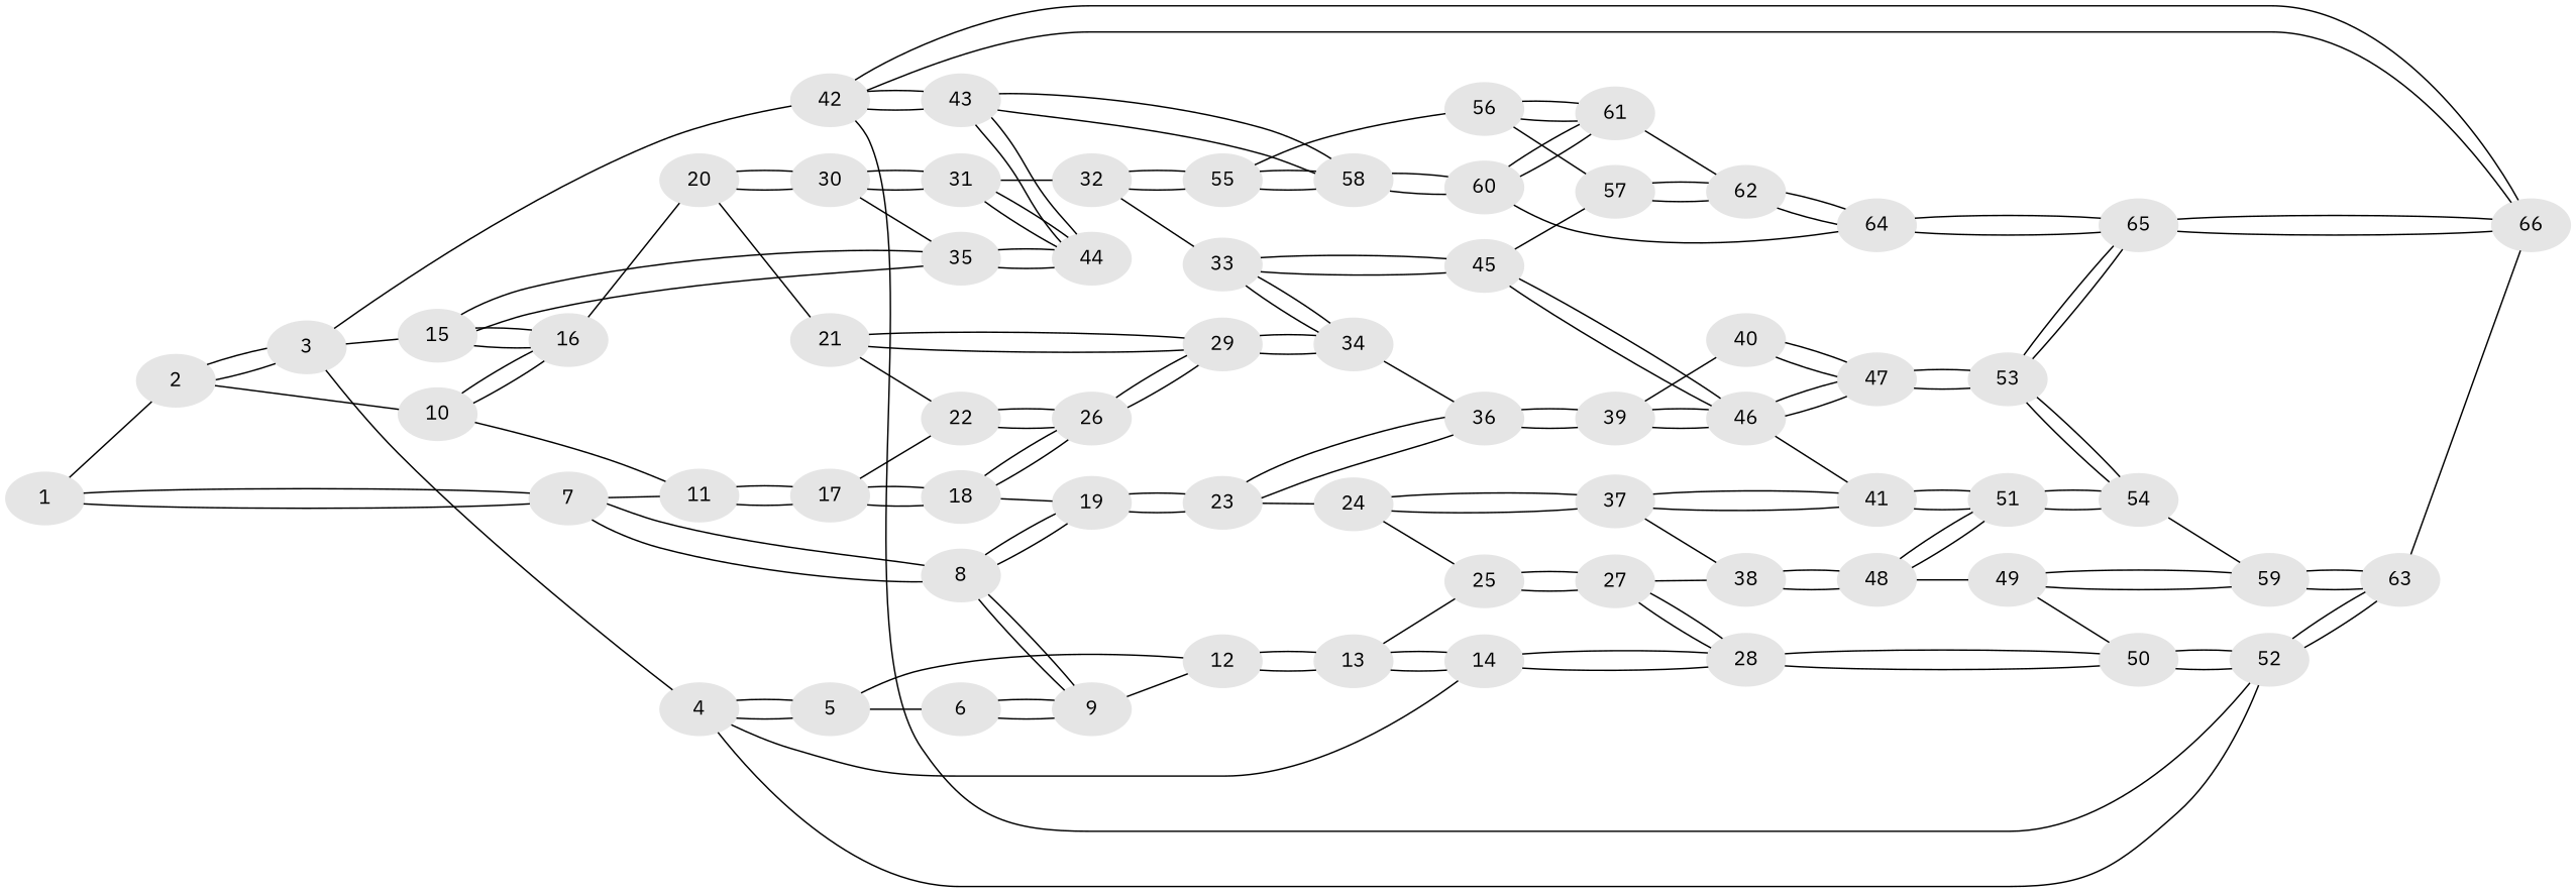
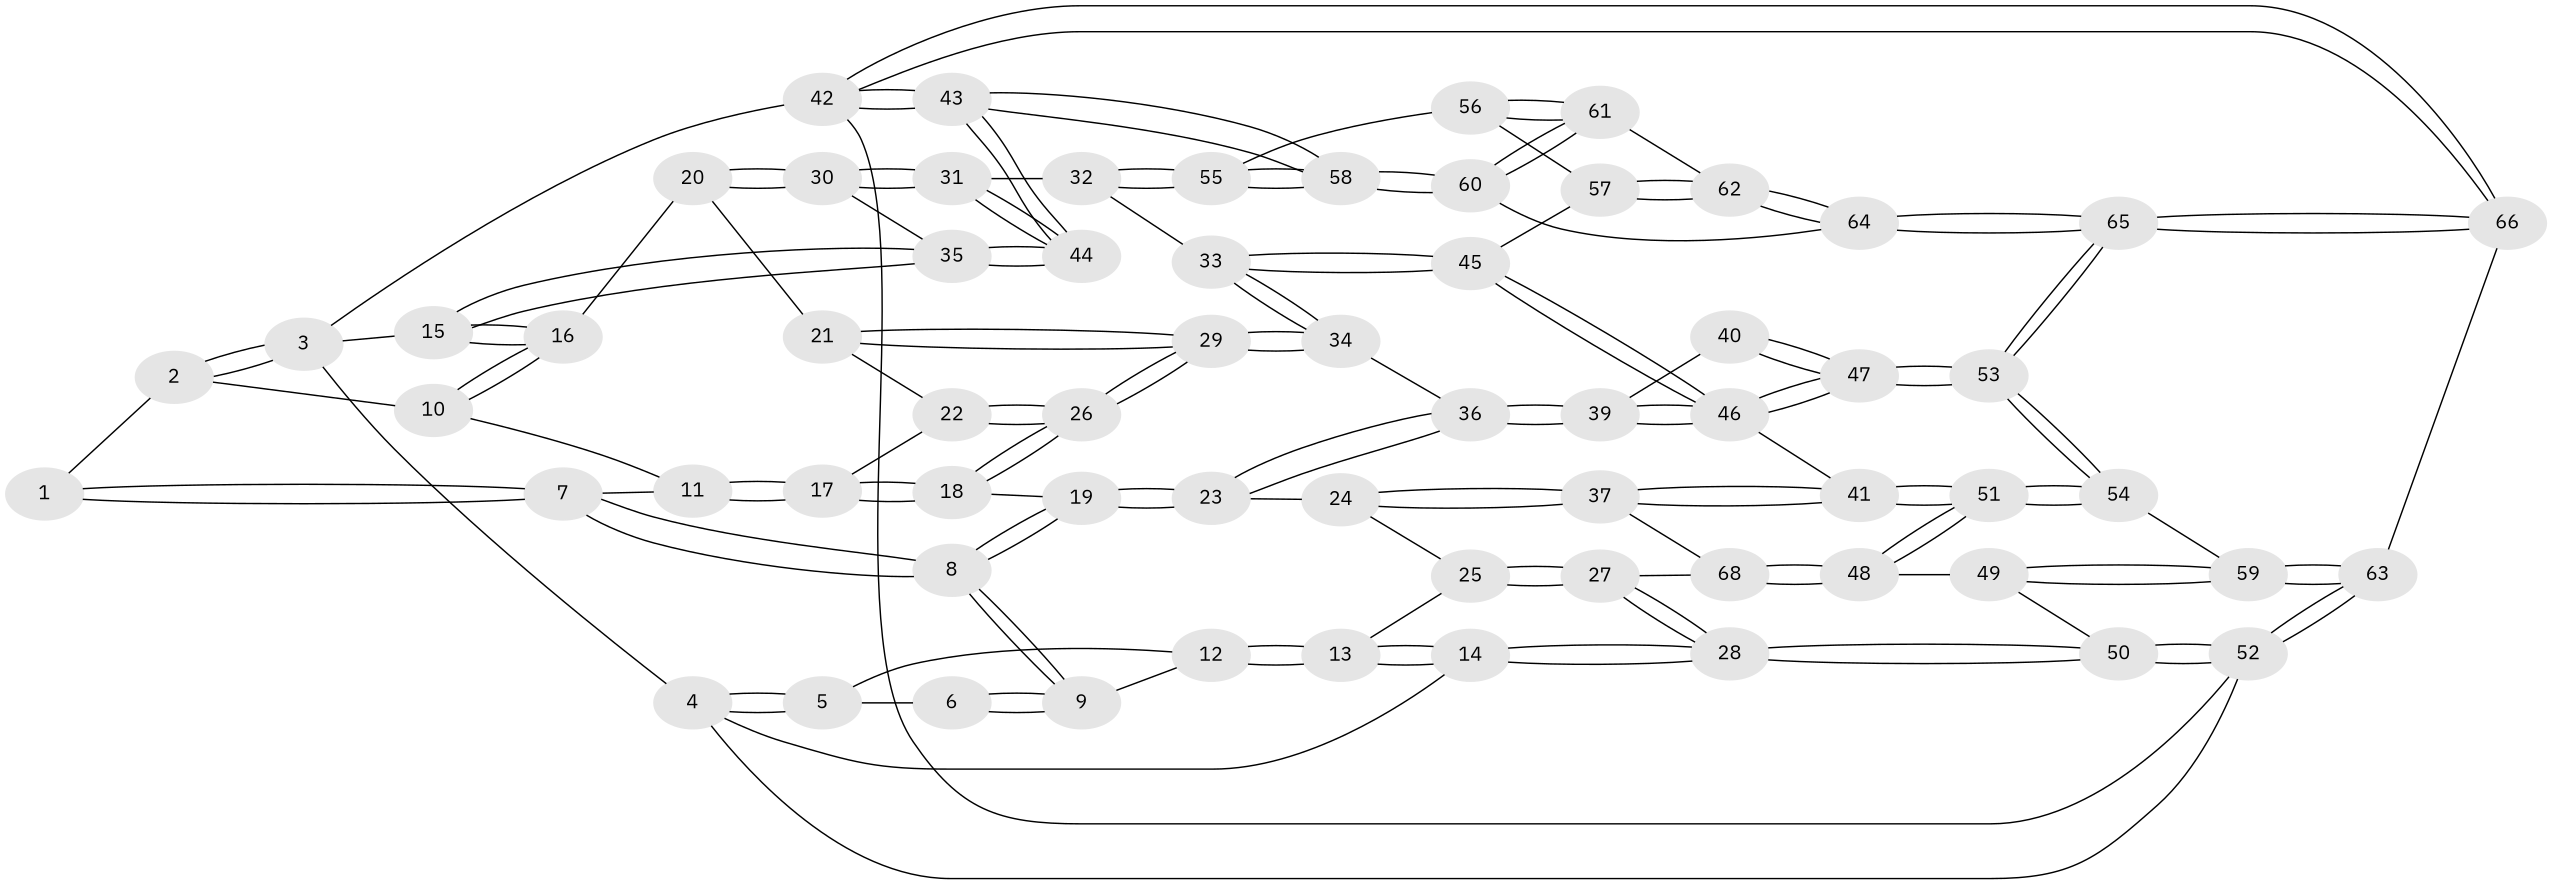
  graph {
    fontname="IBM Plex Sans"
    rankdir=LR
    node [color=gray90 fontname="IBM Plex Sans" style=filled]
    edge [fontname="IBM Plex Sans"]
    1
    2
    7
    3
    10
    8
    11
    4
    15
    42
    16
    5
    14
    52
    35
    43
    66
    6
    12
    28
    63
    9
    13
    19
    17
    23
    20
    18
    22
    25
    27
    50
    44
    21
    30
    26
    29
    24
    36
    31
    34
    37
    39
-   38
+   38 [label=68]
    41
    48
    32
    33
    55
    45
    58
    56
    46
    57
    40
    51
    49
    47
    53
    54
    60
    62
    65
    59
    61
    64
    1 -- 2
    1 -- 7
    1 -- 7
    2 -- 3
    2 -- 3
    2 -- 10
    7 -- 8
    7 -- 8
    7 -- 11
    3 -- 4
    3 -- 15
    3 -- 42
    10 -- 11
    10 -- 16
    10 -- 16
    8 -- 9
    8 -- 9
    8 -- 19
    8 -- 19
    11 -- 17
    11 -- 17
    4 -- 5
    4 -- 5
    4 -- 14
    4 -- 52
    15 -- 16
    15 -- 16
    15 -- 35
    15 -- 35
    42 -- 52
    42 -- 43
    42 -- 43
    42 -- 66
    42 -- 66
    16 -- 20
    5 -- 6
    5 -- 12
    14 -- 28
    14 -- 28
    52 -- 63
    52 -- 63
    35 -- 44
    35 -- 44
    43 -- 44
    43 -- 44
    43 -- 58
    43 -- 58
    6 -- 9
    6 -- 9
    12 -- 13
    12 -- 13
    28 -- 50
    28 -- 50
    63 -- 66
    9 -- 12
    13 -- 14
    13 -- 14
    13 -- 25
    19 -- 23
    19 -- 23
    17 -- 18
    17 -- 18
    17 -- 22
    23 -- 24
    23 -- 36
    23 -- 36
    20 -- 21
    20 -- 30
    20 -- 30
    18 -- 19
    18 -- 26
    18 -- 26
    22 -- 26
    22 -- 26
    25 -- 27
    25 -- 27
    27 -- 28
    27 -- 28
    27 -- 38
    50 -- 52
    50 -- 52
    21 -- 22
    21 -- 29
    21 -- 29
    30 -- 35
    30 -- 31
    30 -- 31
    26 -- 29
    26 -- 29
    29 -- 34
    29 -- 34
    24 -- 25
    24 -- 37
    24 -- 37
    36 -- 39
    36 -- 39
    31 -- 44
    31 -- 44
    31 -- 32
    34 -- 36
    37 -- 38
    37 -- 41
    37 -- 41
    39 -- 46
    39 -- 46
    39 -- 40
    38 -- 48
    38 -- 48
    41 -- 51
    41 -- 51
    48 -- 51
    48 -- 51
    48 -- 49
    32 -- 33
    32 -- 55
    32 -- 55
    33 -- 34
    33 -- 34
    33 -- 45
    33 -- 45
    55 -- 58
    55 -- 58
    55 -- 56
    45 -- 46
    45 -- 46
    45 -- 57
    58 -- 60
    58 -- 60
    56 -- 57
    56 -- 61
    56 -- 61
    46 -- 41
    46 -- 47
    46 -- 47
    57 -- 62
    57 -- 62
    40 -- 47
    40 -- 47
    51 -- 54
    51 -- 54
    49 -- 50
    49 -- 59
    49 -- 59
    47 -- 53
    47 -- 53
    53 -- 54
    53 -- 54
    53 -- 65
    53 -- 65
    54 -- 59
    60 -- 61
    60 -- 61
    60 -- 64
    62 -- 64
    62 -- 64
    65 -- 66
    65 -- 66
    59 -- 63
    59 -- 63
    61 -- 62
    64 -- 65
    64 -- 65
  }
